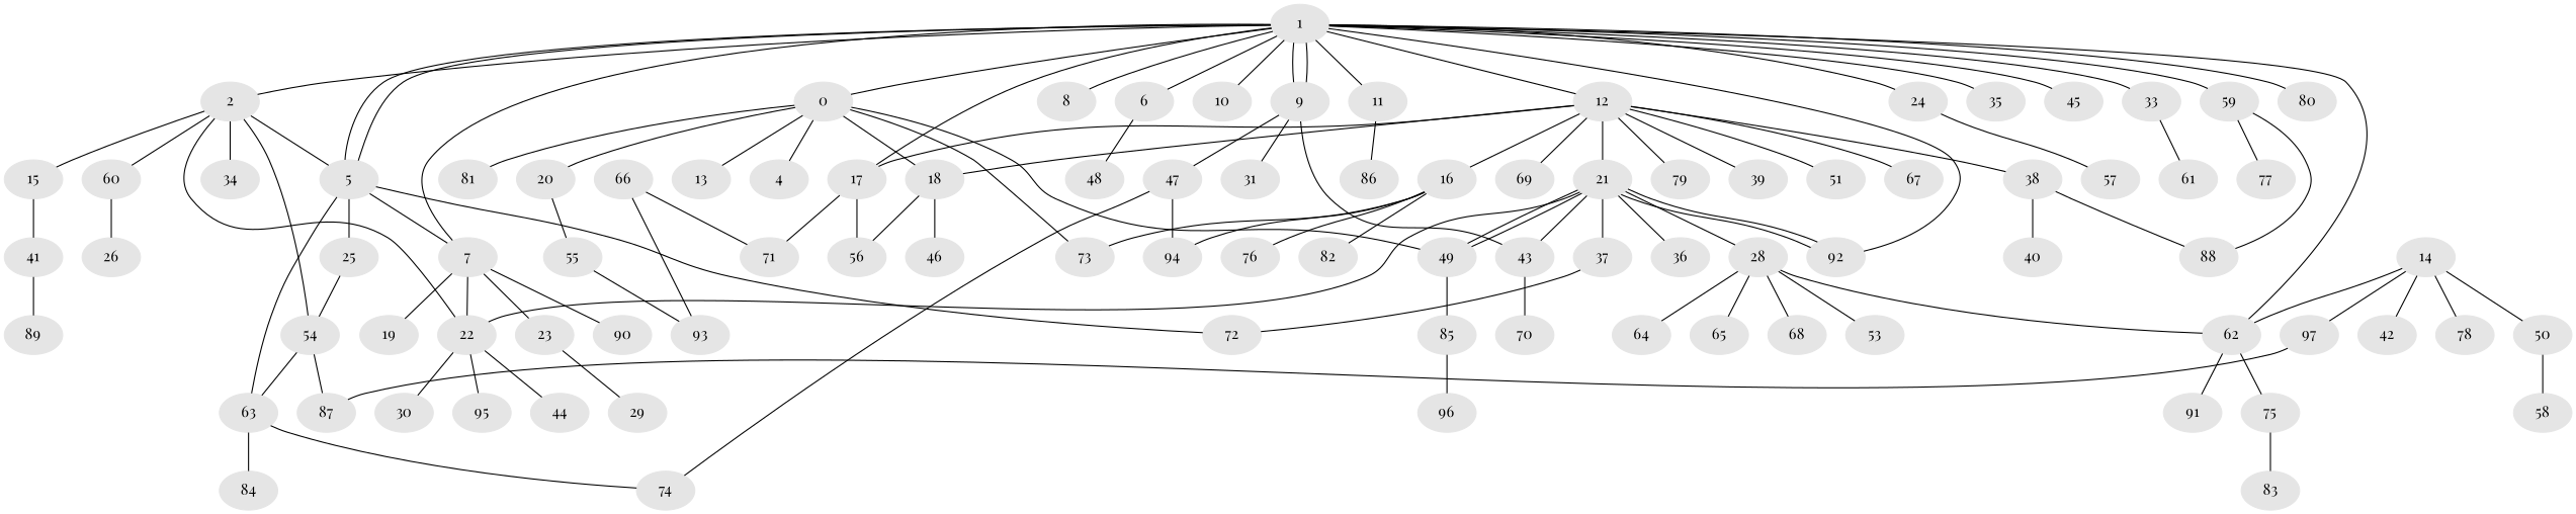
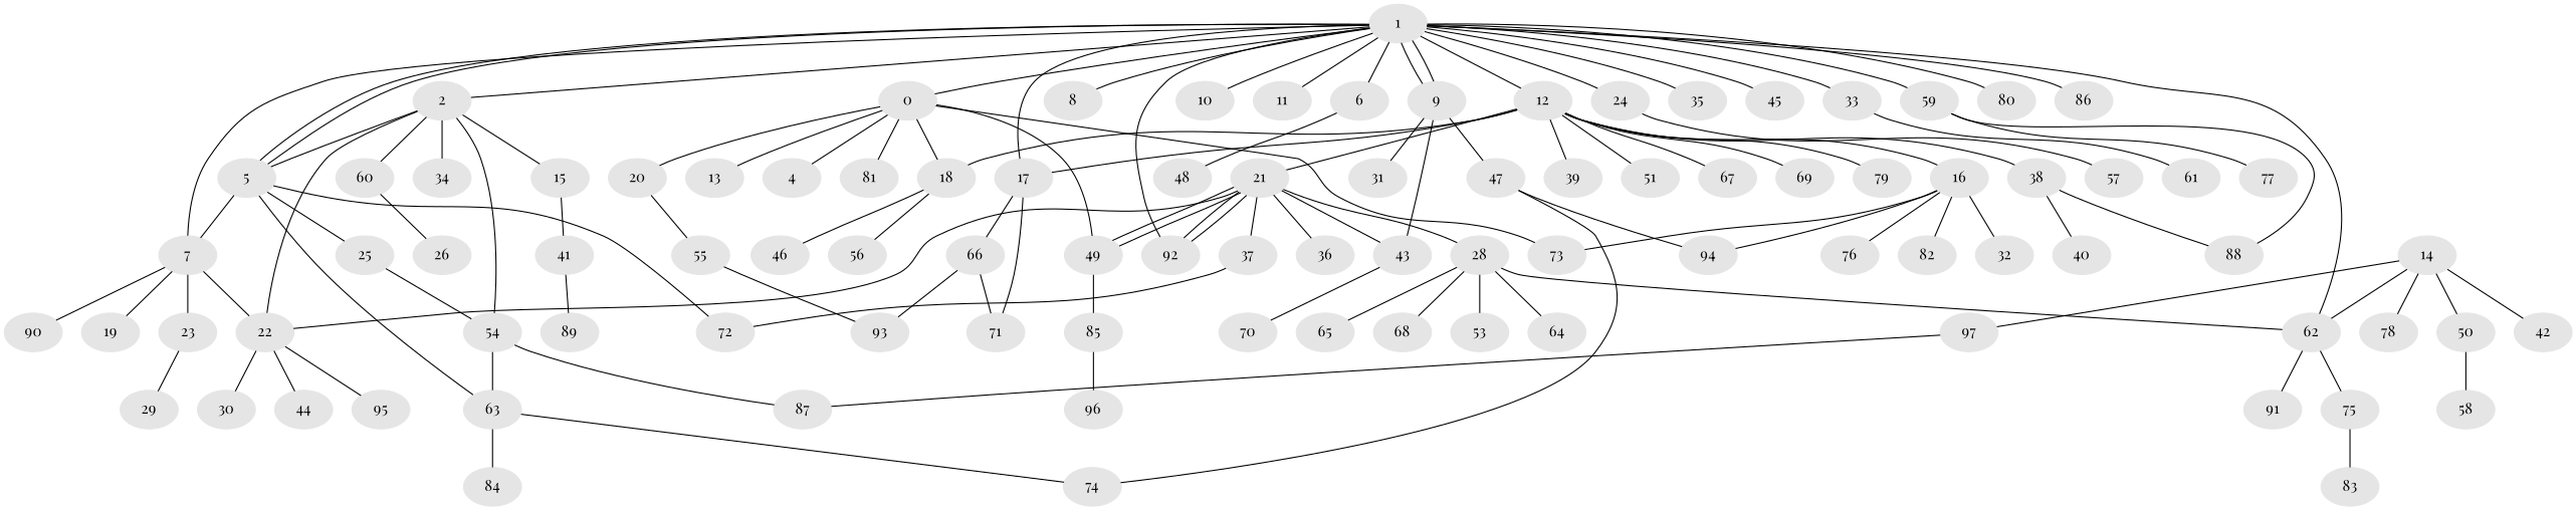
  graph {
    fontname="Playfair Display"
    node [color=gray90 fontname="Playfair Display" style=filled]
    edge [fontname="Playfair Display"]
    1
    2
    n3 [label=0]
    5
    6
    7
    8
    9
    10
    11
    12
    17
    24
    33
    35
    45
    59
    62
    80
    86
    92
    15
    22
    34
    54
    60
    4
    13
    18
    20
    49
    73
    81
    25
    63
    72
    48
    19
    23
    90
    31
    43
    47
    16
    21
    38
    39
    51
    67
    69
    79
    14
    n53 [label=97]
    42
    50
    78
    66
    71
    57
    61
    88
    77
    75
    91
    41
    30
    44
    95
    87
    26
    46
    56
    55
    85
    84
    74
    29
    70
    94
+   32
    76
    82
    28
    36
    37
    40
    58
    89
    93
    53
    64
    65
    68
    96
    83
    1 -- 2
    1 -- n3
    1 -- 5
    1 -- 5
    1 -- 6
    1 -- 7
    1 -- 8
    1 -- 9
    1 -- 9
    1 -- 10
    1 -- 11
    1 -- 12
    1 -- 17
    1 -- 24
    1 -- 33
    1 -- 35
    1 -- 45
    1 -- 59
    1 -- 62
    1 -- 80
-   11 -- 86
+   1 -- 86
    1 -- 92
    2 -- 5
    2 -- 15
    2 -- 22
    2 -- 34
    2 -- 54
    2 -- 60
    n3 -- 4
    n3 -- 13
    n3 -- 18
    n3 -- 20
    n3 -- 49
    n3 -- 73
    n3 -- 81
    5 -- 7
    5 -- 25
    5 -- 63
    5 -- 72
    6 -- 48
    7 -- 22
    7 -- 19
    7 -- 23
    7 -- 90
    9 -- 31
    9 -- 43
    9 -- 47
    12 -- 17
    12 -- 18
    12 -- 16
    12 -- 21
    12 -- 38
    12 -- 39
    12 -- 51
    12 -- 67
    12 -- 69
    12 -- 79
-   17 -- 56
+   17 -- 66
    17 -- 71
    24 -- 57
    33 -- 61
    59 -- 88
    59 -- 77
    62 -- 75
    62 -- 91
    15 -- 41
    22 -- 30
    22 -- 44
    22 -- 95
    54 -- 63
    54 -- 87
    60 -- 26
    18 -- 46
    18 -- 56
    20 -- 55
    49 -- 85
    25 -- 54
    63 -- 84
    63 -- 74
    23 -- 29
    43 -- 70
    47 -- 74
    47 -- 94
    16 -- 73
    16 -- 94
+   16 -- 32
    16 -- 76
    16 -- 82
    21 -- 92
    21 -- 92
    21 -- 22
    21 -- 49
    21 -- 49
    21 -- 43
    21 -- 28
    21 -- 36
    21 -- 37
    38 -- 88
    38 -- 40
    14 -- 62
    14 -- n53
    14 -- 42
    14 -- 50
    14 -- 78
    n53 -- 87
    50 -- 58
    66 -- 71
    66 -- 93
    75 -- 83
    41 -- 89
    55 -- 93
    85 -- 96
    28 -- 62
    28 -- 53
    28 -- 64
    28 -- 65
    28 -- 68
    37 -- 72
  }
